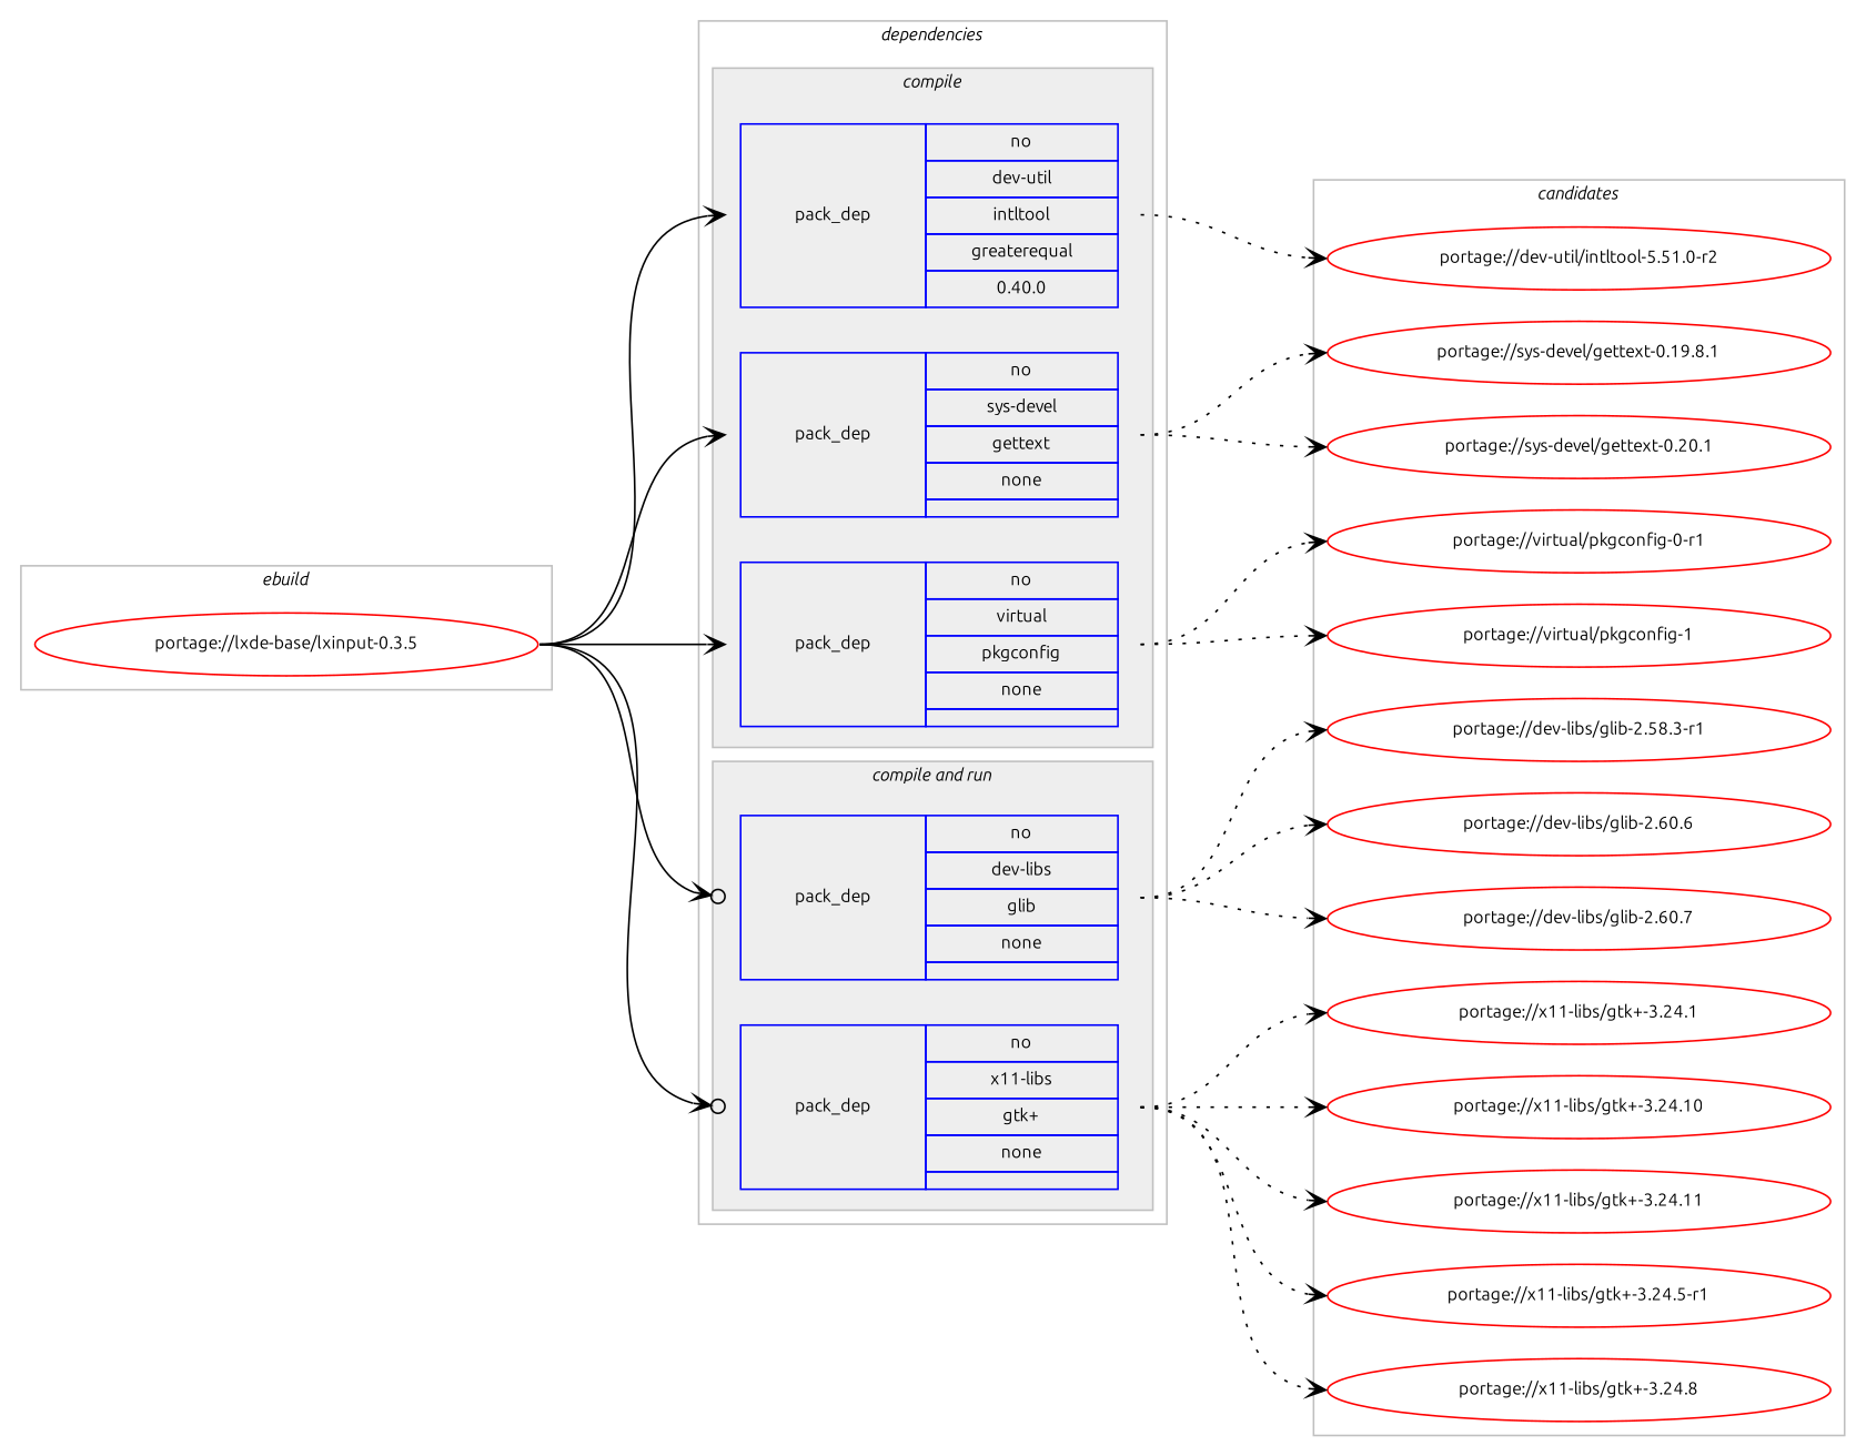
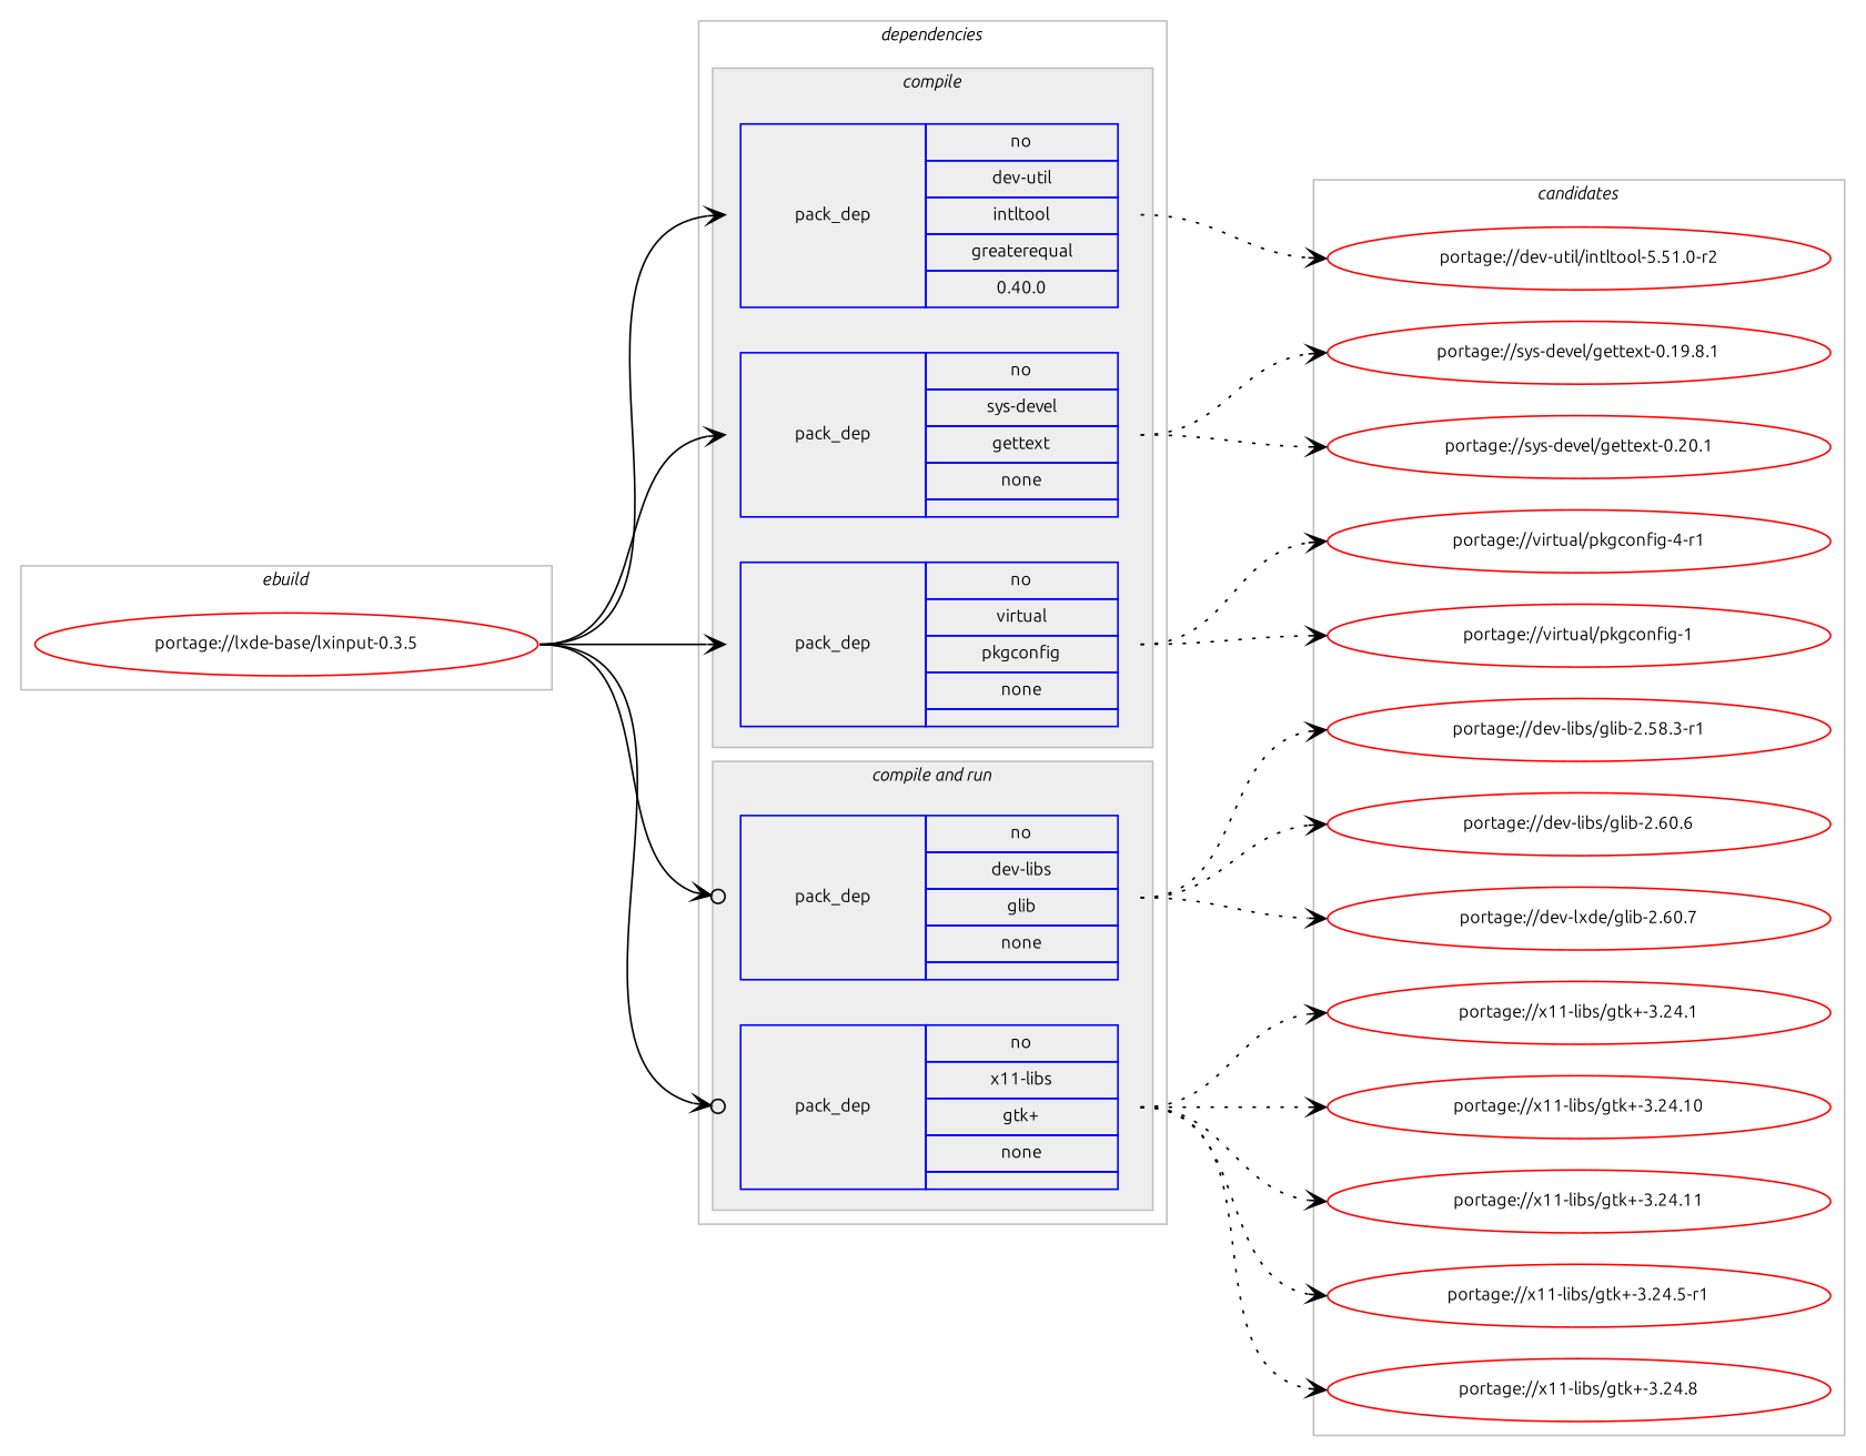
  digraph {
    compound=true
    concentrate=true
    fontname=Ubuntu
    fontsize=10
    newrank=true
    rankdir=LR
    ranksep=1.5
    node [color=red fontname=Ubuntu fontsize=10]
    edge [arrowhead=vee fontname=Ubuntu headport=w style=dotted tailport=e weight=100]
    n1 [label="portage://lxde-base/lxinput-0.3.5" width=4]
    n2 [color=blue label=<<TABLE BORDER="0" CELLBORDER="1" CELLSPACING="0" CELLPADDING="4" WIDTH="220"><TR><TD ROWSPAN="6" CELLPADDING="30">pack_dep</TD></TR><TR><TD WIDTH="110">no</TD></TR><TR><TD>dev-util</TD></TR><TR><TD>intltool</TD></TR><TR><TD>greaterequal</TD></TR><TR><TD>0.40.0</TD></TR></TABLE>> shape=none]
    n3 [color=blue label=<<TABLE BORDER="0" CELLBORDER="1" CELLSPACING="0" CELLPADDING="4" WIDTH="220"><TR><TD ROWSPAN="6" CELLPADDING="30">pack_dep</TD></TR><TR><TD WIDTH="110">no</TD></TR><TR><TD>sys-devel</TD></TR><TR><TD>gettext</TD></TR><TR><TD>none</TD></TR><TR><TD></TD></TR></TABLE>> shape=none]
    n4 [color=blue label=<<TABLE BORDER="0" CELLBORDER="1" CELLSPACING="0" CELLPADDING="4" WIDTH="220"><TR><TD ROWSPAN="6" CELLPADDING="30">pack_dep</TD></TR><TR><TD WIDTH="110">no</TD></TR><TR><TD>virtual</TD></TR><TR><TD>pkgconfig</TD></TR><TR><TD>none</TD></TR><TR><TD></TD></TR></TABLE>> shape=none]
    n5 [color=blue label=<<TABLE BORDER="0" CELLBORDER="1" CELLSPACING="0" CELLPADDING="4" WIDTH="220"><TR><TD ROWSPAN="6" CELLPADDING="30">pack_dep</TD></TR><TR><TD WIDTH="110">no</TD></TR><TR><TD>dev-libs</TD></TR><TR><TD>glib</TD></TR><TR><TD>none</TD></TR><TR><TD></TD></TR></TABLE>> shape=none]
    n6 [color=blue label=<<TABLE BORDER="0" CELLBORDER="1" CELLSPACING="0" CELLPADDING="4" WIDTH="220"><TR><TD ROWSPAN="6" CELLPADDING="30">pack_dep</TD></TR><TR><TD WIDTH="110">no</TD></TR><TR><TD>x11-libs</TD></TR><TR><TD>gtk+</TD></TR><TR><TD>none</TD></TR><TR><TD></TD></TR></TABLE>> shape=none]
    n7 [label="portage://dev-util/intltool-5.51.0-r2" width=4]
    n8 [label="portage://sys-devel/gettext-0.19.8.1" width=4]
    n9 [label="portage://sys-devel/gettext-0.20.1" width=4]
-   n10 [label="portage://virtual/pkgconfig-0-r1" width=4]
+   n10 [label="portage://virtual/pkgconfig-4-r1" width=4]
    n11 [label="portage://virtual/pkgconfig-1" width=4]
    n12 [label="portage://dev-libs/glib-2.58.3-r1" width=4]
    n13 [label="portage://dev-libs/glib-2.60.6" width=4]
-   n14 [label="portage://dev-libs/glib-2.60.7" width=4]
+   n14 [label="portage://dev-lxde/glib-2.60.7" width=4]
    n15 [label="portage://x11-libs/gtk+-3.24.1" width=4]
    n16 [label="portage://x11-libs/gtk+-3.24.10" width=4]
    n17 [label="portage://x11-libs/gtk+-3.24.11" width=4]
    n18 [label="portage://x11-libs/gtk+-3.24.5-r1" width=4]
    n19 [label="portage://x11-libs/gtk+-3.24.8" width=4]
    subgraph cluster_1 {
      color=gray
      label=<<i>ebuild</i>>
      rank=same
      n1
    }
    subgraph cluster_2 {
      color=gray
      label=<<i>dependencies</i>>
      subgraph cluster_3 {
        color=gray
        fillcolor="#eeeeee"
        label=<<i>compile</i>>
        style=filled
        subgraph sub_4 {
          color=gray
          fillcolor="#eeeeee"
          label=<<i>compile</i>>
          style=filled
          n2
        }
        subgraph sub_5 {
          color=gray
          fillcolor="#eeeeee"
          label=<<i>compile</i>>
          style=filled
          n3
        }
        subgraph sub_6 {
          color=gray
          fillcolor="#eeeeee"
          label=<<i>compile</i>>
          style=filled
          n4
        }
      }
      subgraph cluster_7 {
        color=gray
        fillcolor="#eeeeee"
        label=<<i>compile and run</i>>
        style=filled
        subgraph sub_8 {
          color=gray
          fillcolor="#eeeeee"
          label=<<i>compile and run</i>>
          style=filled
          n5
        }
        subgraph sub_9 {
          color=gray
          fillcolor="#eeeeee"
          label=<<i>compile and run</i>>
          style=filled
          n6
        }
      }
      subgraph cluster_10 {
        color=gray
        fillcolor="#eeeeee"
        label=<<i>run</i>>
        style=filled
      }
    }
    subgraph cluster_11 {
      color=gray
      label=<<i>candidates</i>>
      rank=same
      subgraph sub_12 {
        color=black
        label=<<i>candidates</i>>
        nodesep=1
        rank=same
        n7
      }
      subgraph sub_13 {
        color=black
        label=<<i>candidates</i>>
        nodesep=1
        rank=same
        n8
        n9
      }
      subgraph sub_14 {
        color=black
        label=<<i>candidates</i>>
        nodesep=1
        rank=same
        n10
        n11
      }
      subgraph sub_15 {
        color=black
        label=<<i>candidates</i>>
        nodesep=1
        rank=same
        n12
        n13
        n14
      }
      subgraph sub_16 {
        color=black
        label=<<i>candidates</i>>
        nodesep=1
        rank=same
        n15
        n16
        n17
        n18
        n19
      }
    }
    n1 -> n2 [style=solid weight=20]
    n1 -> n3 [style=solid weight=20]
    n1 -> n4 [style=solid weight=20]
    n1 -> n5 [arrowhead=odotvee style=solid weight=20]
    n1 -> n6 [arrowhead=odotvee style=solid weight=20]
    n2 -> n7
    n3 -> n8
    n3 -> n9
    n4 -> n10
    n4 -> n11
    n5 -> n12
    n5 -> n13
    n5 -> n14
    n6 -> n15
    n6 -> n16
    n6 -> n17
    n6 -> n18
    n6 -> n19
  }
